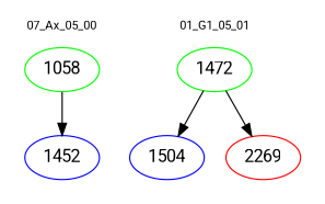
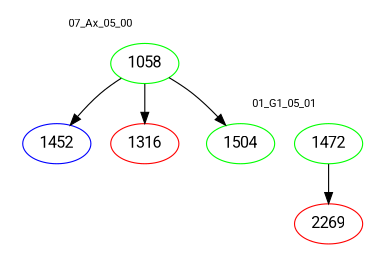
  digraph {
    fontname=Roboto
    node [color=green fontname=Roboto]
    edge [color=black fontname=Roboto]
    n1 [label=1058]
    n2 [color=blue label=1452]
+   n3 [color=red label=1316]
    n4 [label=1472]
-   n5 [color=blue label=1504]
+   n5 [label=1504]
    n6 [color=red label=2269]
    subgraph cluster_1 {
      color=white
      fontsize=10
      label="07_Ax_05_00"
      n1
      n2
+     n3
    }
    subgraph cluster_2 {
      color=white
      fontsize=10
      label="01_G1_05_01"
      n4
      n5
      n6
    }
    n1 -> n2
-   n4 -> n5
+   n1 -> n3
+   n1 -> n5
    n4 -> n6
  }
